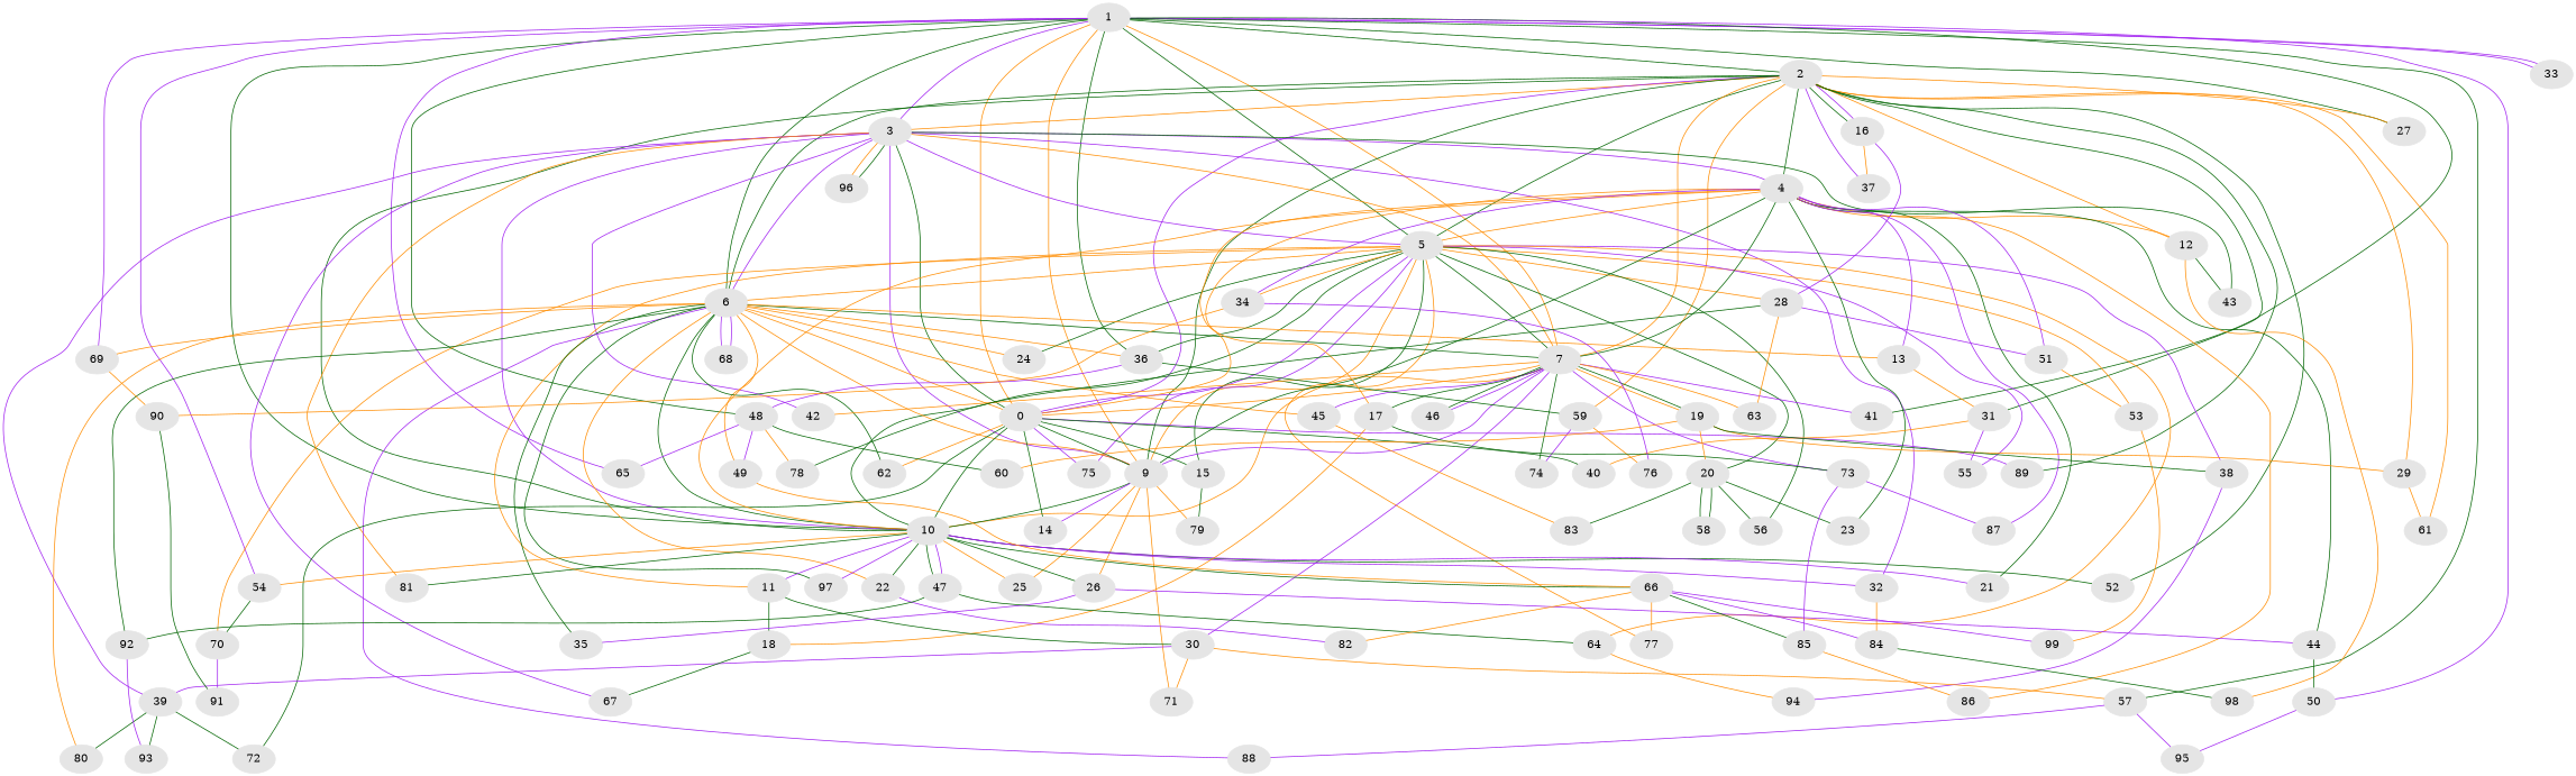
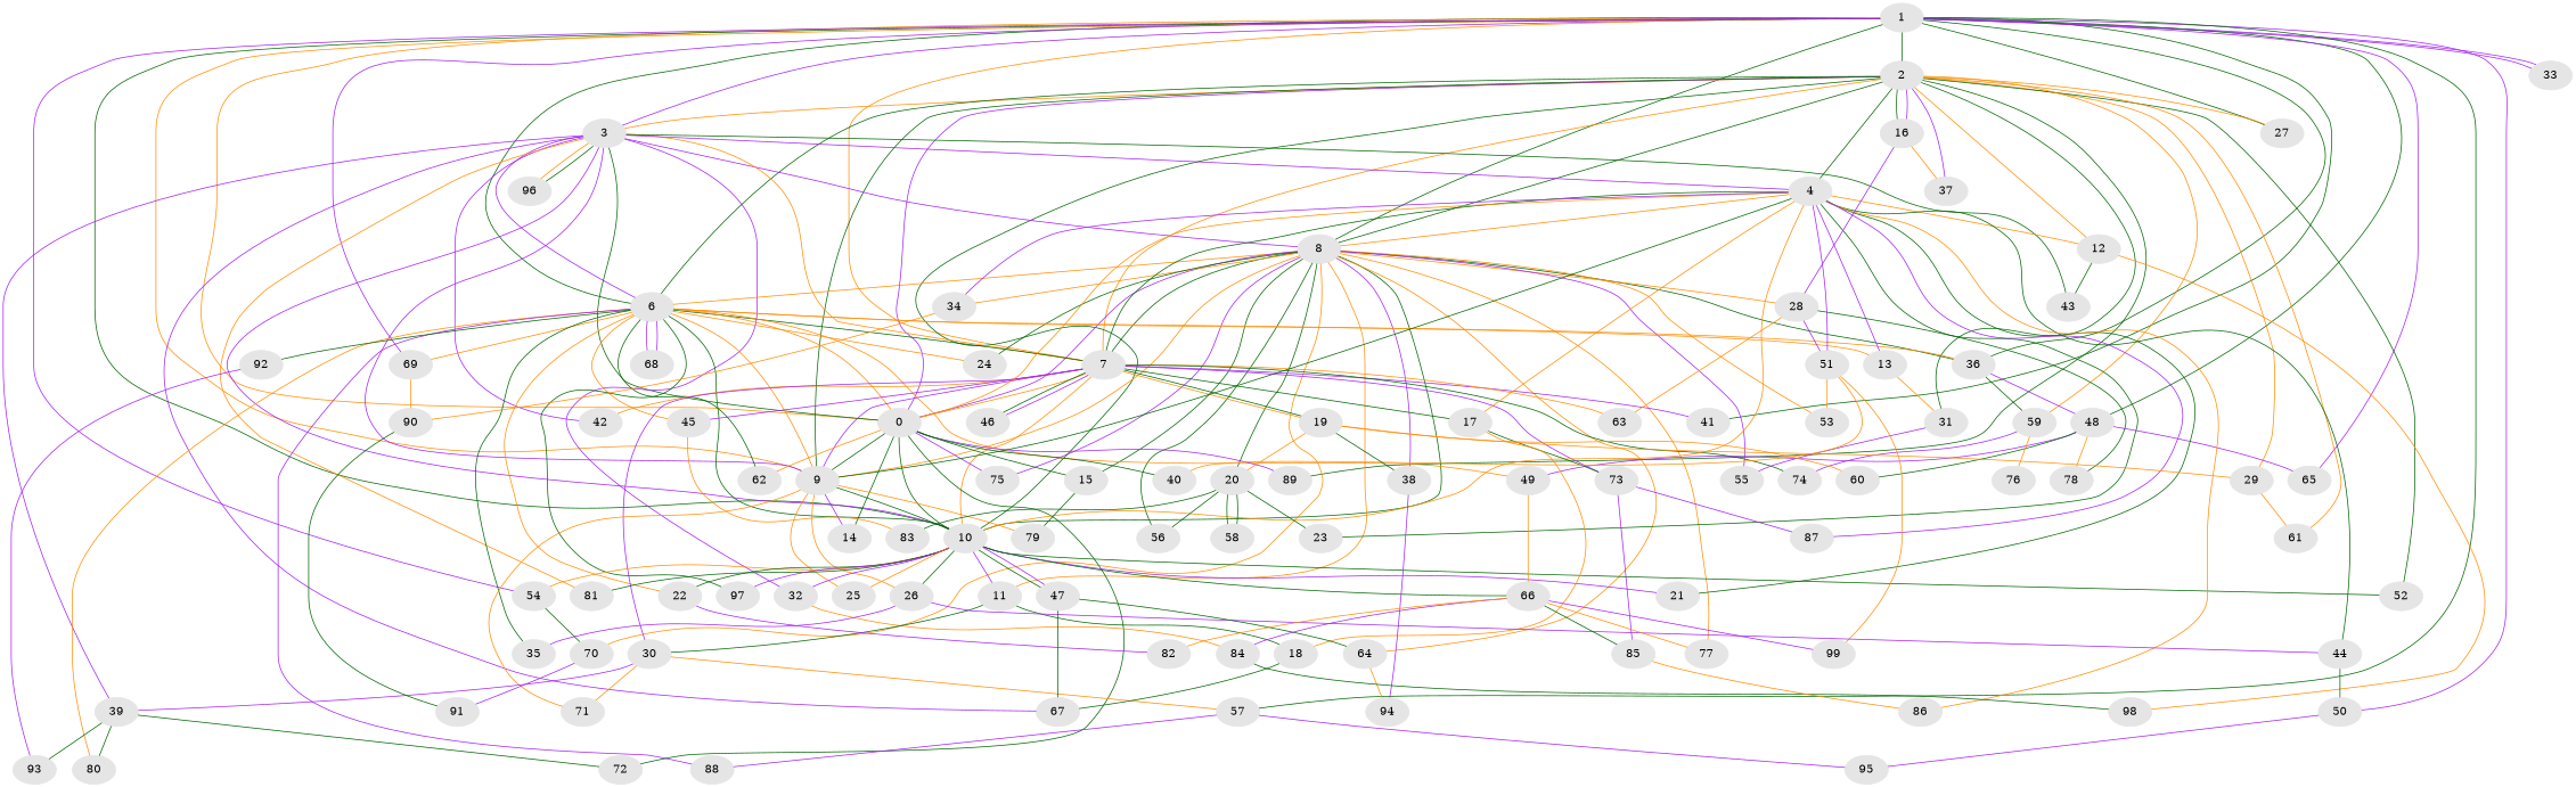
  graph {
    node [color=gray90 style=filled]
    edge [color=darkgreen]
    1
    2
    3
-   5
+   5 [label=8]
    6
    7
    n7 [label=0]
    9
    10
    27
    33
    41
    48
    50
    54
    57
    65
    69
    36
    4
    12
    16
    29
    31
    37
    52
    59
    61
    89
    32
    39
    42
    43
    67
    81
    96
    13
    17
    21
    23
    34
    44
    51
    86
    87
    11
    15
    20
    24
    28
    38
    53
    55
    56
    64
    70
    75
    77
    22
    35
    45
    49
    62
    68
    80
    88
    92
    97
    19
    30
    46
    63
    73
    74
    14
    40
    72
    25
    26
    71
    79
    47
    66
    60
    78
    95
    90
    98
    76
    84
    93
    18
    99
    58
    83
    94
    91
    82
    85
    1 -- 2
    1 -- 3 [color=purple]
    1 -- 5
    1 -- 6
    1 -- 7 [color=darkorange]
    1 -- n7 [color=darkorange]
    1 -- 9 [color=darkorange]
    1 -- 10
    1 -- 27
    1 -- 33 [color=purple]
    1 -- 33 [color=purple]
    1 -- 41
    1 -- 48
    1 -- 50 [color=purple]
    1 -- 54 [color=purple]
    1 -- 57
    1 -- 65 [color=purple]
    1 -- 69 [color=purple]
    1 -- 36
    2 -- 3 [color=darkorange]
    2 -- 5
    2 -- 6
    2 -- 7 [color=darkorange]
    2 -- n7 [color=purple]
    2 -- 9
    2 -- 10
    2 -- 27 [color=darkorange]
    2 -- 4
    2 -- 12 [color=darkorange]
    2 -- 16
    2 -- 16 [color=purple]
    2 -- 29 [color=darkorange]
    2 -- 31
    2 -- 37 [color=purple]
    2 -- 52
    2 -- 59 [color=darkorange]
    2 -- 61 [color=darkorange]
    2 -- 89
    3 -- 5 [color=purple]
    3 -- 6 [color=purple]
    3 -- 7 [color=darkorange]
    3 -- n7
    3 -- 9 [color=purple]
    3 -- 10 [color=purple]
    3 -- 4 [color=purple]
    3 -- 32 [color=purple]
    3 -- 39 [color=purple]
    3 -- 42 [color=purple]
    3 -- 43
    3 -- 67 [color=purple]
    3 -- 81 [color=darkorange]
    3 -- 96 [color=darkorange]
    3 -- 96
    5 -- 6 [color=darkorange]
    5 -- 7
    5 -- n7 [color=purple]
    5 -- 9 [color=darkorange]
    5 -- 10
    5 -- 36
    5 -- 34 [color=darkorange]
    5 -- 11 [color=darkorange]
    5 -- 15
    5 -- 20
    5 -- 24
    5 -- 28 [color=darkorange]
    5 -- 38 [color=purple]
    5 -- 53 [color=darkorange]
    5 -- 55 [color=purple]
    5 -- 56
    5 -- 64 [color=darkorange]
    5 -- 70 [color=darkorange]
    5 -- 75 [color=purple]
    5 -- 77 [color=darkorange]
    6 -- 7
    6 -- n7 [color=darkorange]
    6 -- 9 [color=darkorange]
    6 -- 10
    6 -- 69 [color=darkorange]
    6 -- 36 [color=darkorange]
    6 -- 13 [color=darkorange]
    6 -- 24 [color=darkorange]
    6 -- 22 [color=darkorange]
    6 -- 35
    6 -- 45 [color=darkorange]
    6 -- 49 [color=darkorange]
    6 -- 62
    6 -- 68 [color=purple]
    6 -- 68 [color=purple]
    6 -- 80 [color=darkorange]
    6 -- 88 [color=purple]
    6 -- 92
    6 -- 97
    7 -- n7 [color=darkorange]
    7 -- 9 [color=purple]
    7 -- 10 [color=darkorange]
    7 -- 41 [color=purple]
    7 -- 42 [color=darkorange]
    7 -- 17
    7 -- 45 [color=purple]
    7 -- 19 [color=darkorange]
    7 -- 19
    7 -- 30 [color=purple]
    7 -- 46
    7 -- 46 [color=purple]
    7 -- 63 [color=darkorange]
    7 -- 73 [color=purple]
    7 -- 74
    n7 -- 9
    n7 -- 10
    n7 -- 89 [color=purple]
    n7 -- 15
    n7 -- 75 [color=purple]
    n7 -- 62 [color=darkorange]
    n7 -- 14
    n7 -- 40
    n7 -- 72
    9 -- 10
    9 -- 14 [color=purple]
    9 -- 25 [color=darkorange]
    9 -- 26 [color=darkorange]
    9 -- 71 [color=darkorange]
    9 -- 79 [color=darkorange]
    10 -- 54 [color=darkorange]
    10 -- 52
    10 -- 32 [color=purple]
    10 -- 81
    10 -- 21 [color=purple]
    10 -- 11 [color=purple]
    10 -- 22
    10 -- 97 [color=purple]
    10 -- 25 [color=darkorange]
    10 -- 26
    10 -- 47
    10 -- 47 [color=purple]
    10 -- 66
    48 -- 65 [color=purple]
    48 -- 49 [color=purple]
    48 -- 60
    48 -- 78 [color=darkorange]
    50 -- 95 [color=purple]
    54 -- 70
    57 -- 88 [color=purple]
    57 -- 95 [color=purple]
    69 -- 90 [color=darkorange]
    36 -- 48 [color=purple]
    36 -- 59
    4 -- 5 [color=darkorange]
    4 -- 7
    4 -- n7 [color=darkorange]
    4 -- 9
    4 -- 10 [color=darkorange]
    4 -- 12 [color=darkorange]
    4 -- 13 [color=purple]
    4 -- 17 [color=darkorange]
    4 -- 21
    4 -- 23
    4 -- 34 [color=purple]
    4 -- 44
    4 -- 51 [color=purple]
    4 -- 86 [color=darkorange]
    4 -- 87 [color=purple]
    12 -- 43
    12 -- 98 [color=darkorange]
    16 -- 37 [color=darkorange]
    16 -- 28 [color=purple]
    29 -- 61 [color=darkorange]
    31 -- 55 [color=purple]
-   31 -- 40 [color=darkorange]
+   51 -- 40 [color=darkorange]
    59 -- 74 [color=purple]
    59 -- 76 [color=darkorange]
    32 -- 84 [color=darkorange]
    39 -- 80
    39 -- 72
    39 -- 93
    13 -- 31 [color=darkorange]
    17 -- 73
    17 -- 18 [color=darkorange]
    34 -- 90 [color=darkorange]
-   34 -- 76 [color=purple]
    44 -- 50
    51 -- 53 [color=darkorange]
-   53 -- 99 [color=darkorange]
+   51 -- 99 [color=darkorange]
    11 -- 30
    11 -- 18
    15 -- 79
    20 -- 23
    20 -- 56
    20 -- 58
    20 -- 58
    20 -- 83
    28 -- 51 [color=purple]
    28 -- 63 [color=darkorange]
    28 -- 78
    38 -- 94 [color=purple]
    64 -- 94 [color=darkorange]
    70 -- 91 [color=purple]
    22 -- 82 [color=purple]
    45 -- 83 [color=darkorange]
    49 -- 66 [color=darkorange]
    92 -- 93 [color=purple]
    19 -- 29 [color=darkorange]
    19 -- 20 [color=darkorange]
    19 -- 38
    19 -- 60 [color=darkorange]
    30 -- 57 [color=darkorange]
    30 -- 39 [color=purple]
    30 -- 71 [color=darkorange]
    73 -- 87 [color=purple]
    73 -- 85 [color=purple]
    26 -- 44 [color=purple]
    26 -- 35 [color=purple]
    47 -- 64
-   47 -- 92
+   47 -- 67
    66 -- 77 [color=darkorange]
    66 -- 84 [color=purple]
    66 -- 99 [color=purple]
    66 -- 82 [color=darkorange]
    66 -- 85
    90 -- 91
    84 -- 98
    18 -- 67
    85 -- 86 [color=darkorange]
  }
